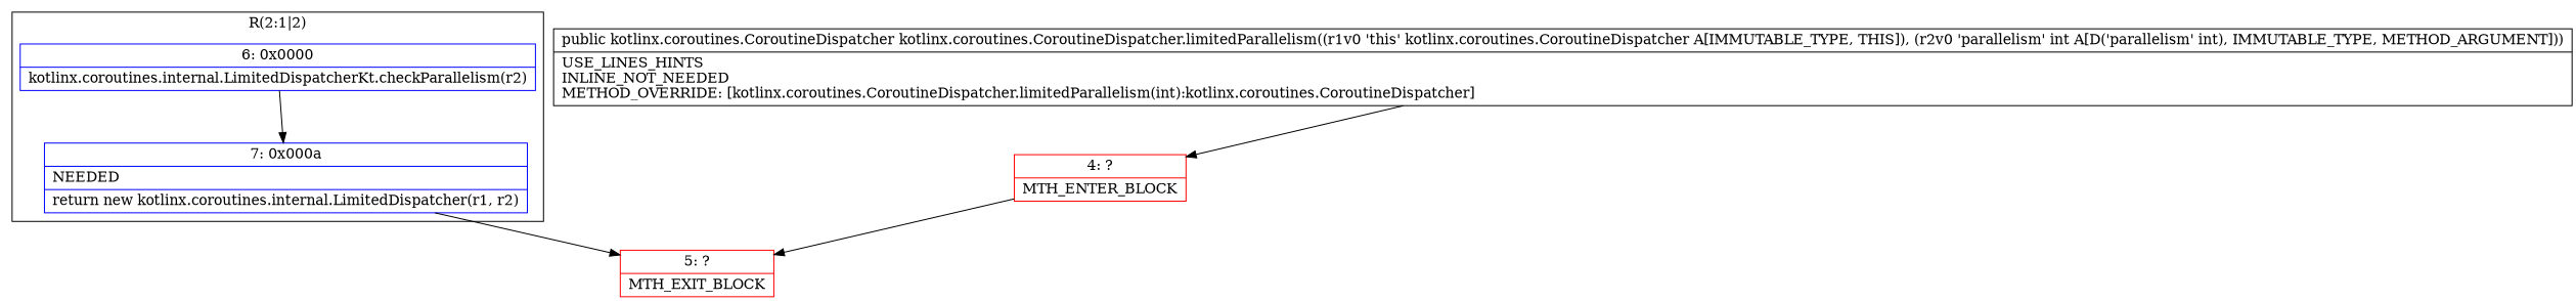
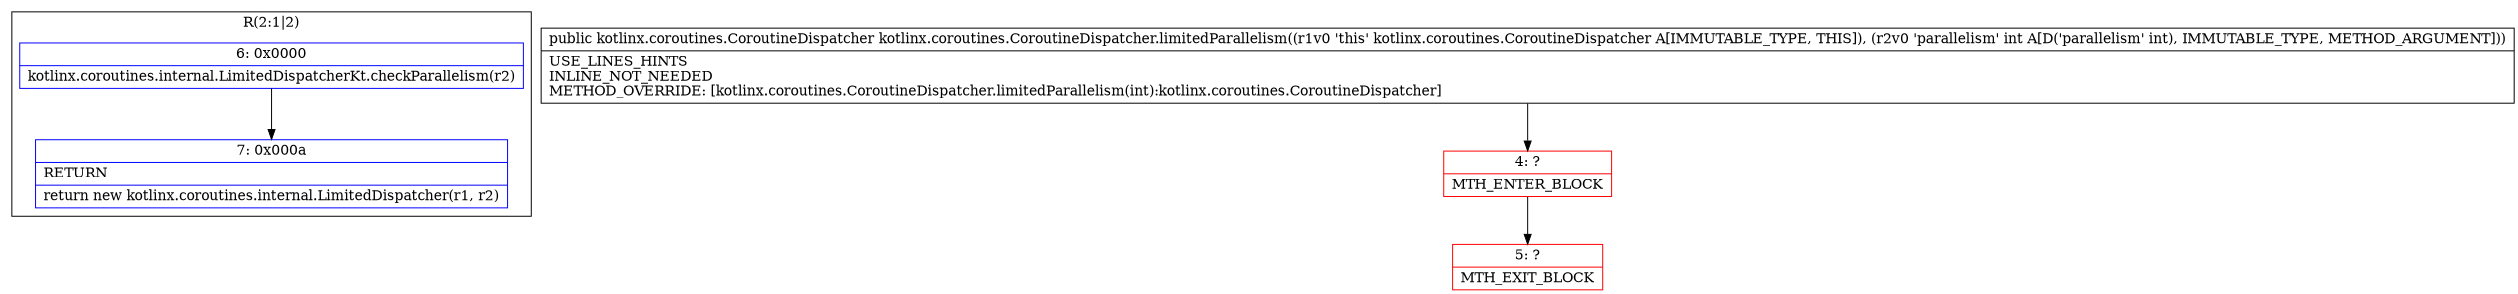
  digraph {
    node [color=blue shape=record]
    n1 [label="{6\:\ 0x0000|kotlinx.coroutines.internal.LimitedDispatcherKt.checkParallelism(r2)\l}"]
-   n2 [label="{7\:\ 0x000a|NEEDED\l|return new kotlinx.coroutines.internal.LimitedDispatcher(r1, r2)\l}"]
+   n2 [label="{7\:\ 0x000a|RETURN\l|return new kotlinx.coroutines.internal.LimitedDispatcher(r1, r2)\l}"]
    n3 [color=red label="{5\:\ ?|MTH_EXIT_BLOCK\l}"]
    n4 [color=red label="{4\:\ ?|MTH_ENTER_BLOCK\l}"]
    n5 [label="{public kotlinx.coroutines.CoroutineDispatcher kotlinx.coroutines.CoroutineDispatcher.limitedParallelism((r1v0 'this' kotlinx.coroutines.CoroutineDispatcher A[IMMUTABLE_TYPE, THIS]), (r2v0 'parallelism' int A[D('parallelism' int), IMMUTABLE_TYPE, METHOD_ARGUMENT]))  | USE_LINES_HINTS\lINLINE_NOT_NEEDED\lMETHOD_OVERRIDE: [kotlinx.coroutines.CoroutineDispatcher.limitedParallelism(int):kotlinx.coroutines.CoroutineDispatcher]\l}" color=""]
    subgraph cluster_1 {
      label="R(2:1|2)"
      n1
      n2
    }
    n1 -> n2
-   n2 -> n3
    n4 -> n3
    n5 -> n4
  }
